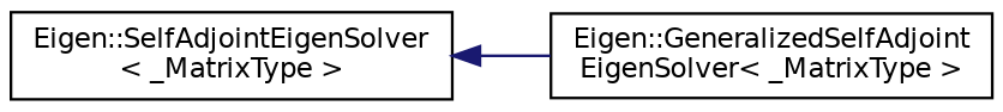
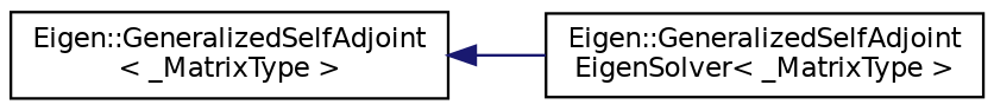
  digraph {
    rankdir=LR
    node [color=black fillcolor=white fontname=Helvetica fontsize=10 shape=record style=filled]
-   n1 [height=0.2 label="Eigen::SelfAdjointEigenSolver\l\< _MatrixType \>" width=0.4]
+   n1 [height=0.2 label="Eigen::GeneralizedSelfAdjoint\l\< _MatrixType \>" width=0.4]
    n2 [height=0.2 label="Eigen::GeneralizedSelfAdjoint\lEigenSolver\< _MatrixType \>" width=0.4]
    n1 -> n2 [color=midnightblue dir=back fontname=Helvetica fontsize=10 labelfontname=Helvetica labelfontsize=10 style=solid]
  }
